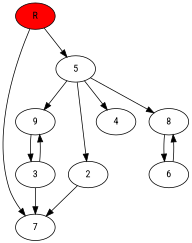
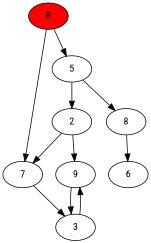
  digraph {
    fontname="Roboto Condensed"
    node [fontname="Roboto Condensed"]
    edge [fontname="Roboto Condensed"]
    n1 [label=9]
    3
    2
    7
    5
-   4
    8
    6
    R [fillcolor="#ff0000" style=filled]
    n1 -> 3
    3 -> n1
    2 -> 7
-   3 -> 7
-   5 -> n1
+   7 -> 3
+   2 -> n1
    5 -> 2
-   5 -> 4
    5 -> 8
    8 -> 6
-   6 -> 8
    R -> 7
    R -> 5
  }
